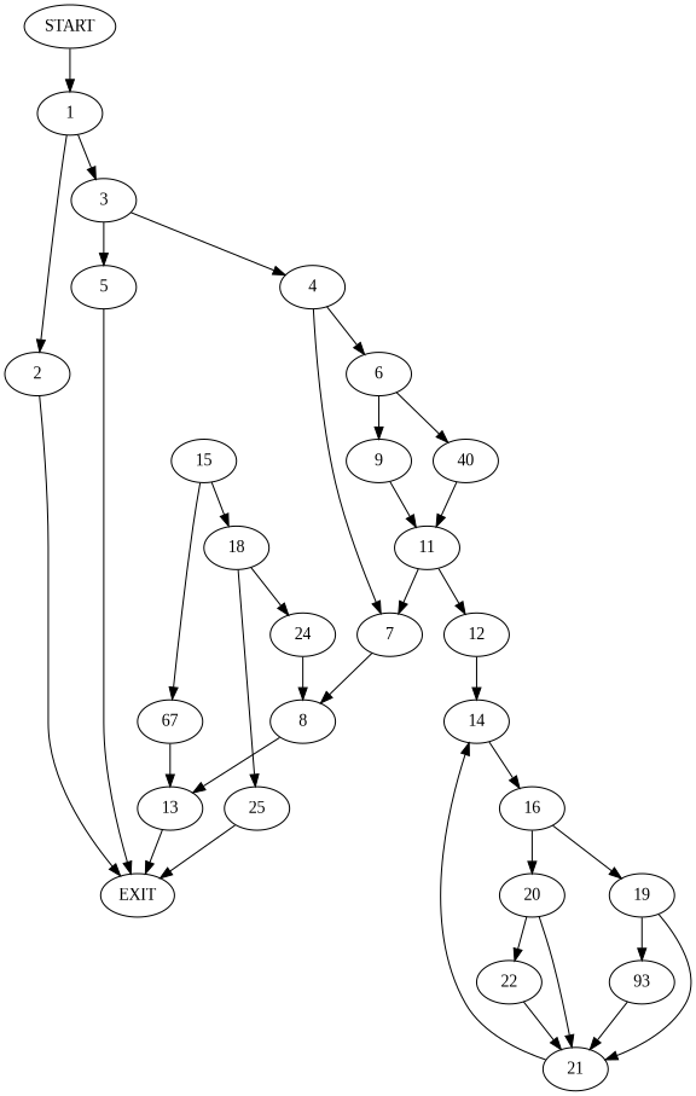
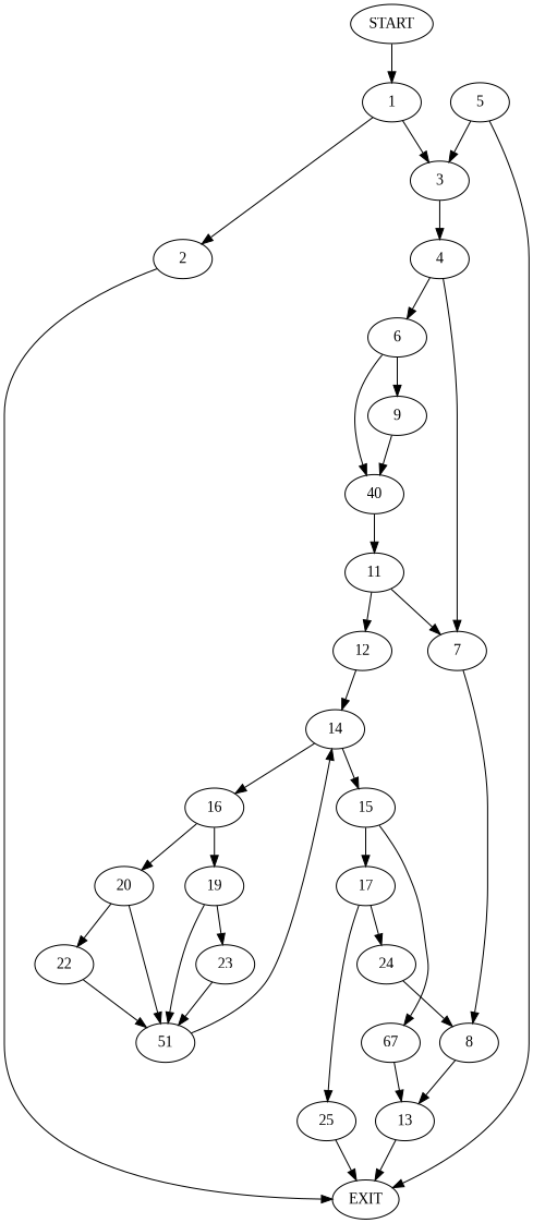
  digraph {
    fontname="Liberation Serif"
    node [fontname="Liberation Serif"]
    edge [fontname="Liberation Serif"]
    n1 [label=START]
    1
    2
    3
    n5 [label=EXIT]
    4
    5
    6
    7
    9
    n11 [label=40]
    8
    11
    13
    12
    14
    15
    16
    n19 [label=67]
-   18
+   18 [label=17]
    19
    20
    24
    25
-   21
-   23 [label=93]
+   21 [label=51]
+   23
    22
    n1 -> 1
    1 -> 2
    1 -> 3
    2 -> n5
    3 -> 4
-   3 -> 5
+   5 -> 3
    4 -> 6
    4 -> 7
    5 -> n5
    6 -> 9
    6 -> n11
    7 -> 8
-   9 -> 11
+   9 -> n11
    n11 -> 11
    8 -> 13
    11 -> 7
    11 -> 12
    13 -> n5
    12 -> 14
+   14 -> 15
    14 -> 16
    15 -> n19
    15 -> 18
    16 -> 19
    16 -> 20
    n19 -> 13
    18 -> 24
    18 -> 25
    19 -> 21
    19 -> 23
    20 -> 21
    20 -> 22
    24 -> 8
    25 -> n5
    21 -> 14
    23 -> 21
    22 -> 21
  }
